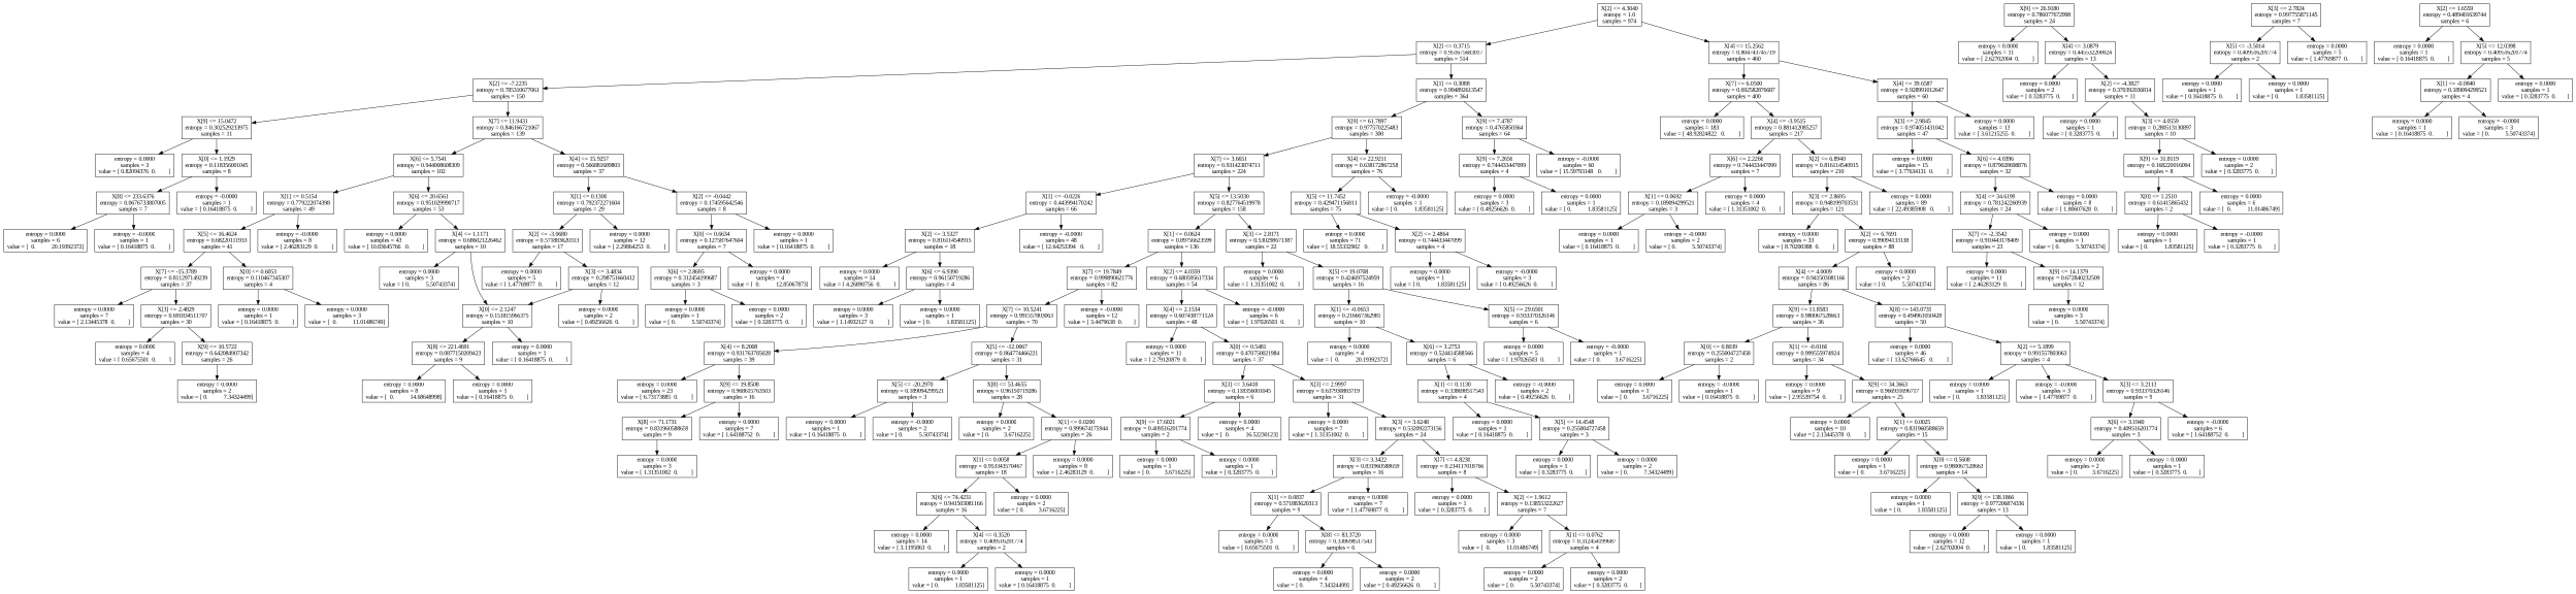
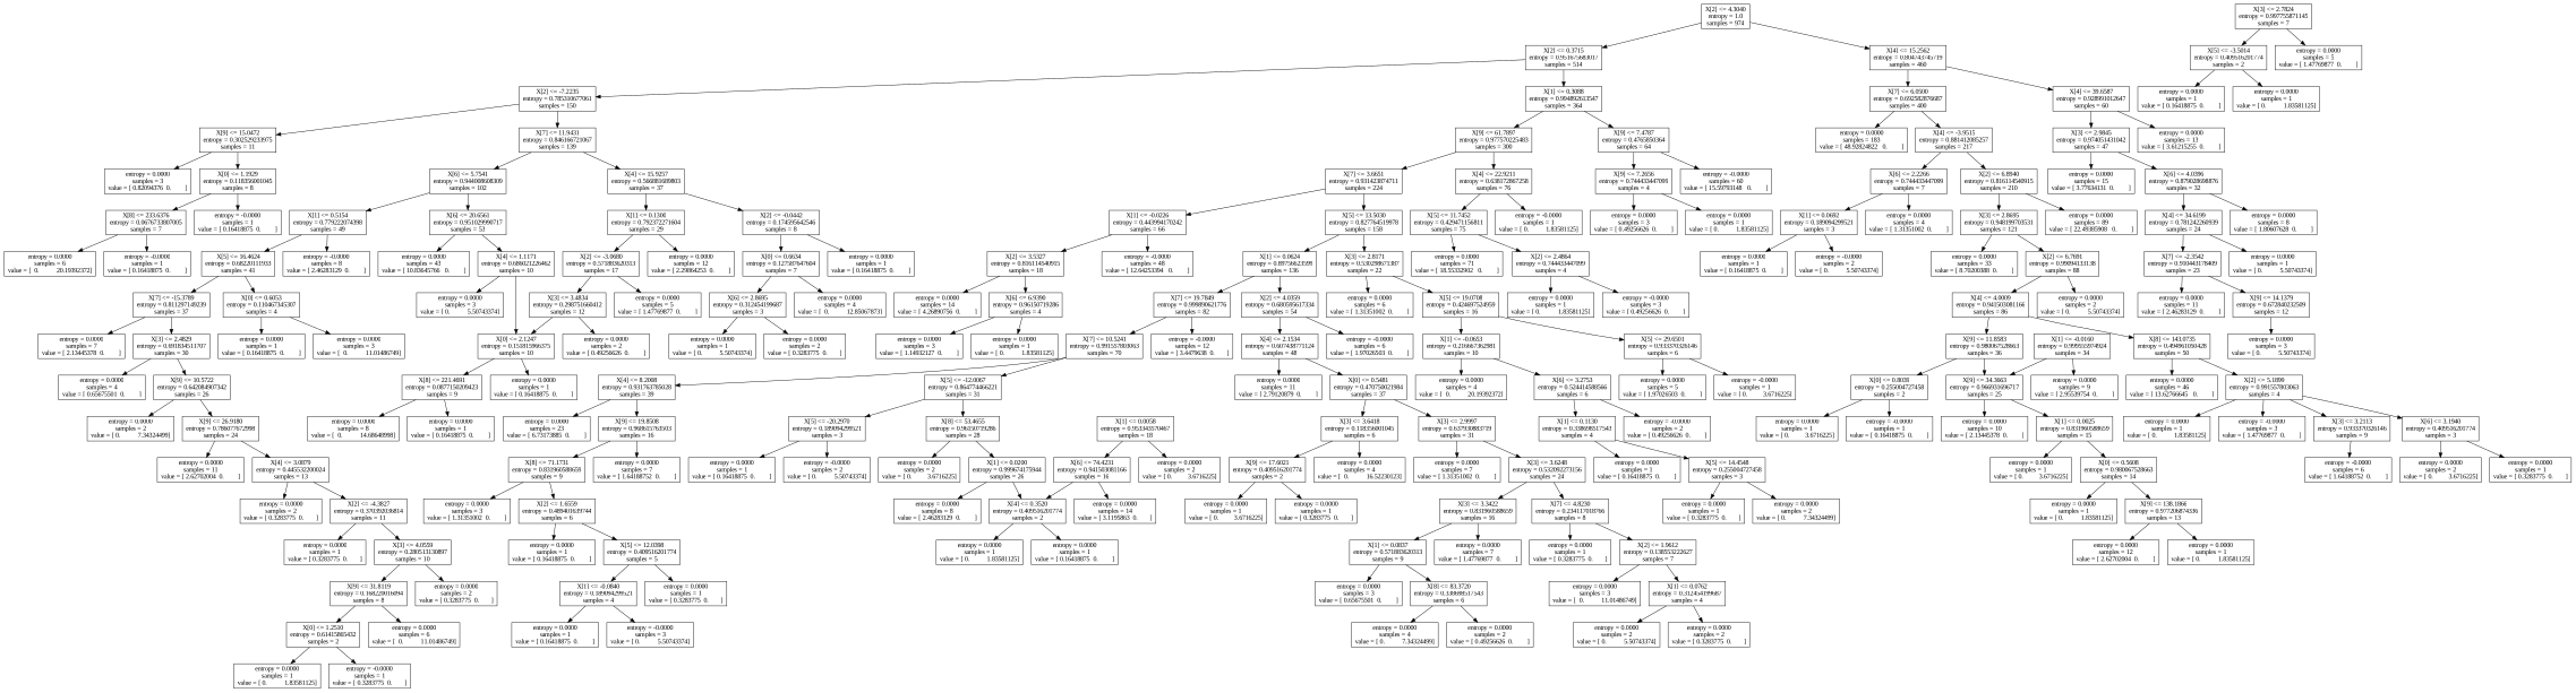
  digraph {
    fontname="Liberation Serif"
    node [fontname="Liberation Serif" shape=box]
    edge [fontname="Liberation Serif"]
    n1 [label="X[2] <= 4.3040\nentropy = 1.0\nsamples = 974"]
    n2 [label="X[2] <= 0.3715\nentropy = 0.951675683017\nsamples = 514"]
    n3 [label="X[4] <= 15.2562\nentropy = 0.804743745719\nsamples = 460"]
    n4 [label="X[2] <= -7.2235\nentropy = 0.785310677061\nsamples = 150"]
    n5 [label="X[1] <= 0.3088\nentropy = 0.994892613547\nsamples = 364"]
    n6 [label="X[7] <= 6.0500\nentropy = 0.692582876687\nsamples = 400"]
    n7 [label="X[4] <= 39.6587\nentropy = 0.928991012647\nsamples = 60"]
    n8 [label="X[9] <= 15.0472\nentropy = 0.302529233975\nsamples = 11"]
    n9 [label="X[7] <= 11.9431\nentropy = 0.846166721067\nsamples = 139"]
    n10 [label="X[9] <= 61.7897\nentropy = 0.977570225483\nsamples = 300"]
    n11 [label="X[9] <= 7.4787\nentropy = 0.4765850364\nsamples = 64"]
    n12 [label="entropy = 0.0000\nsamples = 3\nvalue = [ 0.82094376  0.        ]"]
    n13 [label="X[0] <= 1.1929\nentropy = 0.118356001045\nsamples = 8"]
    n14 [label="X[6] <= 5.7541\nentropy = 0.944008608309\nsamples = 102"]
    n15 [label="X[4] <= 15.9257\nentropy = 0.566881689803\nsamples = 37"]
    n16 [label="X[8] <= 233.6376\nentropy = 0.0676733807005\nsamples = 7"]
    n17 [label="entropy = -0.0000\nsamples = 1\nvalue = [ 0.16418875  0.        ]"]
    n18 [label="entropy = 0.0000\nsamples = 6\nvalue = [  0.          20.19392372]"]
    n19 [label="entropy = -0.0000\nsamples = 1\nvalue = [ 0.16418875  0.        ]"]
    n20 [label="X[1] <= 0.5154\nentropy = 0.779222074398\nsamples = 49"]
    n21 [label="X[6] <= 20.6561\nentropy = 0.951029990717\nsamples = 53"]
    n22 [label="X[1] <= 0.1300\nentropy = 0.792372271604\nsamples = 29"]
    n23 [label="X[2] <= -0.0442\nentropy = 0.174595642546\nsamples = 8"]
    n24 [label="X[5] <= 16.4624\nentropy = 0.68220111933\nsamples = 41"]
    n25 [label="entropy = -0.0000\nsamples = 8\nvalue = [ 2.46283129  0.        ]"]
    n26 [label="entropy = 0.0000\nsamples = 43\nvalue = [ 10.83645766   0.        ]"]
    n27 [label="X[4] <= 1.1171\nentropy = 0.686021226462\nsamples = 10"]
    n28 [label="X[7] <= -15.3789\nentropy = 0.811297149239\nsamples = 37"]
    n29 [label="X[0] <= 0.6053\nentropy = 0.110467345307\nsamples = 4"]
    n30 [label="entropy = 0.0000\nsamples = 7\nvalue = [ 2.13445378  0.        ]"]
    n31 [label="X[3] <= 2.4829\nentropy = 0.691834511707\nsamples = 30"]
    n32 [label="entropy = 0.0000\nsamples = 1\nvalue = [ 0.16418875  0.        ]"]
    n33 [label="entropy = 0.0000\nsamples = 3\nvalue = [  0.          11.01486749]"]
    n34 [label="entropy = 0.0000\nsamples = 4\nvalue = [ 0.65675501  0.        ]"]
    n35 [label="X[9] <= 10.5722\nentropy = 0.642084907342\nsamples = 26"]
    n36 [label="entropy = 0.0000\nsamples = 2\nvalue = [ 0.          7.34324499]"]
    n37 [label="X[9] <= 26.9180\nentropy = 0.786077672998\nsamples = 24"]
    n38 [label="entropy = 0.0000\nsamples = 11\nvalue = [ 2.62702004  0.        ]"]
    n39 [label="X[4] <= 3.0879\nentropy = 0.445532200024\nsamples = 13"]
    n40 [label="entropy = 0.0000\nsamples = 2\nvalue = [ 0.3283775  0.       ]"]
    n41 [label="X[2] <= -4.3827\nentropy = 0.370392036814\nsamples = 11"]
    n42 [label="entropy = 0.0000\nsamples = 1\nvalue = [ 0.3283775  0.       ]"]
    n43 [label="X[3] <= 4.0559\nentropy = 0.280513130897\nsamples = 10"]
    n44 [label="X[9] <= 31.8119\nentropy = 0.168220016094\nsamples = 8"]
    n45 [label="entropy = 0.0000\nsamples = 2\nvalue = [ 0.3283775  0.       ]"]
    n46 [label="X[0] <= 1.2510\nentropy = 0.61415865432\nsamples = 2"]
    n47 [label="entropy = 0.0000\nsamples = 6\nvalue = [  0.          11.01486749]"]
    n48 [label="entropy = 0.0000\nsamples = 1\nvalue = [ 0.          1.83581125]"]
    n49 [label="entropy = -0.0000\nsamples = 1\nvalue = [ 0.3283775  0.       ]"]
    n50 [label="entropy = 0.0000\nsamples = 3\nvalue = [ 0.          5.50743374]"]
    n51 [label="X[0] <= 2.1247\nentropy = 0.151815966375\nsamples = 10"]
    n52 [label="X[3] <= 2.7824\nentropy = 0.997755871145\nsamples = 7"]
    n53 [label="X[5] <= -3.5014\nentropy = 0.409516201774\nsamples = 2"]
    n54 [label="entropy = 0.0000\nsamples = 5\nvalue = [ 1.47769877  0.        ]"]
    n55 [label="entropy = 0.0000\nsamples = 1\nvalue = [ 0.16418875  0.        ]"]
    n56 [label="entropy = 0.0000\nsamples = 1\nvalue = [ 0.          1.83581125]"]
    n57 [label="X[2] <= -3.0680\nentropy = 0.571883620313\nsamples = 17"]
    n58 [label="entropy = 0.0000\nsamples = 12\nvalue = [ 2.29864253  0.        ]"]
    n59 [label="X[0] <= 0.6634\nentropy = 0.127587647604\nsamples = 7"]
    n60 [label="entropy = 0.0000\nsamples = 1\nvalue = [ 0.16418875  0.        ]"]
    n61 [label="entropy = 0.0000\nsamples = 5\nvalue = [ 1.47769877  0.        ]"]
    n62 [label="X[3] <= 3.4834\nentropy = 0.298751660412\nsamples = 12"]
    n63 [label="entropy = 0.0000\nsamples = 2\nvalue = [ 0.49256626  0.        ]"]
    n64 [label="X[8] <= 221.4691\nentropy = 0.0877150209423\nsamples = 9"]
    n65 [label="entropy = 0.0000\nsamples = 1\nvalue = [ 0.16418875  0.        ]"]
    n66 [label="entropy = 0.0000\nsamples = 8\nvalue = [  0.          14.68648998]"]
    n67 [label="entropy = 0.0000\nsamples = 1\nvalue = [ 0.16418875  0.        ]"]
    n68 [label="X[6] <= 2.8695\nentropy = 0.312454199687\nsamples = 3"]
    n69 [label="entropy = 0.0000\nsamples = 4\nvalue = [  0.          12.85067873]"]
    n70 [label="entropy = 0.0000\nsamples = 1\nvalue = [ 0.          5.50743374]"]
    n71 [label="entropy = 0.0000\nsamples = 2\nvalue = [ 0.3283775  0.       ]"]
    n72 [label="X[7] <= 3.6651\nentropy = 0.931423874711\nsamples = 224"]
    n73 [label="X[4] <= 22.9211\nentropy = 0.638172867258\nsamples = 76"]
    n74 [label="X[9] <= 7.2656\nentropy = 0.744433447099\nsamples = 4"]
    n75 [label="entropy = -0.0000\nsamples = 60\nvalue = [ 15.59793148   0.        ]"]
    n76 [label="X[1] <= -0.0226\nentropy = 0.443994170242\nsamples = 66"]
    n77 [label="X[5] <= 13.5030\nentropy = 0.827764519978\nsamples = 158"]
    n78 [label="X[5] <= 11.7452\nentropy = 0.429471156811\nsamples = 75"]
    n79 [label="entropy = -0.0000\nsamples = 1\nvalue = [ 0.          1.83581125]"]
    n80 [label="X[2] <= 3.5327\nentropy = 0.816114540915\nsamples = 18"]
    n81 [label="entropy = -0.0000\nsamples = 48\nvalue = [ 12.64253394   0.        ]"]
    n82 [label="X[1] <= 0.0624\nentropy = 0.89756623599\nsamples = 136"]
    n83 [label="X[3] <= 2.8171\nentropy = 0.530298671387\nsamples = 22"]
    n84 [label="entropy = 0.0000\nsamples = 14\nvalue = [ 4.26890756  0.        ]"]
    n85 [label="X[6] <= 6.9390\nentropy = 0.96150719286\nsamples = 4"]
    n86 [label="entropy = 0.0000\nsamples = 3\nvalue = [ 1.14932127  0.        ]"]
    n87 [label="entropy = 0.0000\nsamples = 1\nvalue = [ 0.          1.83581125]"]
    n88 [label="X[7] <= 19.7849\nentropy = 0.999890621776\nsamples = 82"]
    n89 [label="X[2] <= 4.0359\nentropy = 0.680595617334\nsamples = 54"]
    n90 [label="entropy = 0.0000\nsamples = 6\nvalue = [ 1.31351002  0.        ]"]
    n91 [label="X[5] <= 19.0708\nentropy = 0.424697524959\nsamples = 16"]
    n92 [label="X[7] <= 10.5241\nentropy = 0.991557803063\nsamples = 70"]
    n93 [label="entropy = -0.0000\nsamples = 12\nvalue = [ 3.4479638  0.       ]"]
    n94 [label="X[4] <= 2.1534\nentropy = 0.607438771124\nsamples = 48"]
    n95 [label="entropy = -0.0000\nsamples = 6\nvalue = [ 1.97026503  0.        ]"]
    n96 [label="X[4] <= 8.2008\nentropy = 0.931763785028\nsamples = 39"]
    n97 [label="X[5] <= -12.0067\nentropy = 0.864774466221\nsamples = 31"]
    n98 [label="entropy = 0.0000\nsamples = 23\nvalue = [ 6.73173885  0.        ]"]
    n99 [label="X[9] <= 19.8508\nentropy = 0.968615763503\nsamples = 16"]
    n100 [label="X[5] <= -20.2970\nentropy = 0.189094299521\nsamples = 3"]
    n101 [label="X[8] <= 53.4655\nentropy = 0.96150719286\nsamples = 28"]
    n102 [label="X[8] <= 71.1731\nentropy = 0.831960588659\nsamples = 9"]
    n103 [label="entropy = 0.0000\nsamples = 7\nvalue = [ 1.64188752  0.        ]"]
    n104 [label="entropy = 0.0000\nsamples = 3\nvalue = [ 1.31351002  0.        ]"]
    n105 [label="X[2] <= 1.6559\nentropy = 0.489401639744\nsamples = 6"]
    n106 [label="entropy = 0.0000\nsamples = 1\nvalue = [ 0.16418875  0.        ]"]
    n107 [label="X[5] <= 12.0398\nentropy = 0.409516201774\nsamples = 5"]
    n108 [label="X[1] <= -0.0840\nentropy = 0.189094299521\nsamples = 4"]
    n109 [label="entropy = 0.0000\nsamples = 1\nvalue = [ 0.3283775  0.       ]"]
    n110 [label="entropy = 0.0000\nsamples = 1\nvalue = [ 0.16418875  0.        ]"]
    n111 [label="entropy = -0.0000\nsamples = 3\nvalue = [ 0.          5.50743374]"]
    n112 [label="entropy = 0.0000\nsamples = 1\nvalue = [ 0.16418875  0.        ]"]
    n113 [label="entropy = -0.0000\nsamples = 2\nvalue = [ 0.          5.50743374]"]
    n114 [label="entropy = 0.0000\nsamples = 2\nvalue = [ 0.         3.6716225]"]
    n115 [label="X[1] <= 0.0200\nentropy = 0.999674175944\nsamples = 26"]
    n116 [label="X[1] <= 0.0058\nentropy = 0.953343570467\nsamples = 18"]
    n117 [label="entropy = 0.0000\nsamples = 8\nvalue = [ 2.46283129  0.        ]"]
    n118 [label="X[6] <= 74.4231\nentropy = 0.941503081166\nsamples = 16"]
    n119 [label="entropy = 0.0000\nsamples = 2\nvalue = [ 0.         3.6716225]"]
    n120 [label="entropy = 0.0000\nsamples = 14\nvalue = [ 3.1195863  0.       ]"]
    n121 [label="X[4] <= 0.3520\nentropy = 0.409516201774\nsamples = 2"]
    n122 [label="entropy = 0.0000\nsamples = 1\nvalue = [ 0.          1.83581125]"]
    n123 [label="entropy = 0.0000\nsamples = 1\nvalue = [ 0.16418875  0.        ]"]
    n124 [label="entropy = 0.0000\nsamples = 11\nvalue = [ 2.79120879  0.        ]"]
    n125 [label="X[0] <= 0.5481\nentropy = 0.470750021984\nsamples = 37"]
    n126 [label="X[3] <= 3.6418\nentropy = 0.118356001045\nsamples = 6"]
    n127 [label="X[3] <= 2.9997\nentropy = 0.637930883719\nsamples = 31"]
    n128 [label="X[9] <= 17.6021\nentropy = 0.409516201774\nsamples = 2"]
    n129 [label="entropy = 0.0000\nsamples = 4\nvalue = [  0.          16.52230123]"]
    n130 [label="entropy = 0.0000\nsamples = 7\nvalue = [ 1.31351002  0.        ]"]
    n131 [label="X[3] <= 3.6248\nentropy = 0.532092273156\nsamples = 24"]
    n132 [label="entropy = 0.0000\nsamples = 1\nvalue = [ 0.         3.6716225]"]
    n133 [label="entropy = 0.0000\nsamples = 1\nvalue = [ 0.3283775  0.       ]"]
    n134 [label="X[3] <= 3.3422\nentropy = 0.831960588659\nsamples = 16"]
    n135 [label="X[7] <= 4.8230\nentropy = 0.234117018766\nsamples = 8"]
    n136 [label="X[1] <= 0.0837\nentropy = 0.571883620313\nsamples = 9"]
    n137 [label="entropy = 0.0000\nsamples = 7\nvalue = [ 1.47769877  0.        ]"]
    n138 [label="entropy = 0.0000\nsamples = 1\nvalue = [ 0.3283775  0.       ]"]
    n139 [label="X[2] <= 1.9612\nentropy = 0.138553222627\nsamples = 7"]
    n140 [label="entropy = 0.0000\nsamples = 3\nvalue = [ 0.65675501  0.        ]"]
    n141 [label="X[8] <= 83.3720\nentropy = 0.338698517543\nsamples = 6"]
    n142 [label="entropy = 0.0000\nsamples = 4\nvalue = [ 0.          7.34324499]"]
    n143 [label="entropy = 0.0000\nsamples = 2\nvalue = [ 0.49256626  0.        ]"]
    n144 [label="entropy = 0.0000\nsamples = 3\nvalue = [  0.          11.01486749]"]
    n145 [label="X[1] <= 0.0762\nentropy = 0.312454199687\nsamples = 4"]
    n146 [label="entropy = 0.0000\nsamples = 2\nvalue = [ 0.          5.50743374]"]
    n147 [label="entropy = 0.0000\nsamples = 2\nvalue = [ 0.3283775  0.       ]"]
    n148 [label="X[1] <= -0.0653\nentropy = 0.216667362981\nsamples = 10"]
    n149 [label="X[5] <= 29.6501\nentropy = 0.933370326146\nsamples = 6"]
    n150 [label="entropy = 0.0000\nsamples = 4\nvalue = [  0.          20.19392372]"]
    n151 [label="X[6] <= 3.2753\nentropy = 0.524414588566\nsamples = 6"]
    n152 [label="entropy = 0.0000\nsamples = 5\nvalue = [ 1.97026503  0.        ]"]
    n153 [label="entropy = -0.0000\nsamples = 1\nvalue = [ 0.         3.6716225]"]
    n154 [label="X[1] <= 0.1130\nentropy = 0.338698517543\nsamples = 4"]
    n155 [label="entropy = -0.0000\nsamples = 2\nvalue = [ 0.49256626  0.        ]"]
    n156 [label="entropy = 0.0000\nsamples = 1\nvalue = [ 0.16418875  0.        ]"]
    n157 [label="X[5] <= 14.4548\nentropy = 0.255004727458\nsamples = 3"]
    n158 [label="entropy = 0.0000\nsamples = 1\nvalue = [ 0.3283775  0.       ]"]
    n159 [label="entropy = 0.0000\nsamples = 2\nvalue = [ 0.          7.34324499]"]
    n160 [label="entropy = 0.0000\nsamples = 71\nvalue = [ 18.55332902   0.        ]"]
    n161 [label="X[2] <= 2.4864\nentropy = 0.744433447099\nsamples = 4"]
    n162 [label="entropy = 0.0000\nsamples = 1\nvalue = [ 0.          1.83581125]"]
    n163 [label="entropy = -0.0000\nsamples = 3\nvalue = [ 0.49256626  0.        ]"]
    n164 [label="entropy = 0.0000\nsamples = 3\nvalue = [ 0.49256626  0.        ]"]
    n165 [label="entropy = 0.0000\nsamples = 1\nvalue = [ 0.          1.83581125]"]
    n166 [label="entropy = 0.0000\nsamples = 183\nvalue = [ 48.92824822   0.        ]"]
    n167 [label="X[4] <= -3.9515\nentropy = 0.881412085257\nsamples = 217"]
    n168 [label="X[3] <= 2.9845\nentropy = 0.974051431042\nsamples = 47"]
    n169 [label="entropy = 0.0000\nsamples = 13\nvalue = [ 3.61215255  0.        ]"]
    n170 [label="X[6] <= 2.2266\nentropy = 0.744433447099\nsamples = 7"]
    n171 [label="X[2] <= 6.8940\nentropy = 0.816114540915\nsamples = 210"]
    n172 [label="X[1] <= 0.0692\nentropy = 0.189094299521\nsamples = 3"]
    n173 [label="entropy = 0.0000\nsamples = 4\nvalue = [ 1.31351002  0.        ]"]
    n174 [label="X[3] <= 2.8695\nentropy = 0.948199703531\nsamples = 121"]
    n175 [label="entropy = 0.0000\nsamples = 89\nvalue = [ 22.49385908   0.        ]"]
    n176 [label="entropy = 0.0000\nsamples = 1\nvalue = [ 0.16418875  0.        ]"]
    n177 [label="entropy = -0.0000\nsamples = 2\nvalue = [ 0.          5.50743374]"]
    n178 [label="entropy = 0.0000\nsamples = 33\nvalue = [ 8.70200388  0.        ]"]
    n179 [label="X[2] <= 6.7691\nentropy = 0.99094133138\nsamples = 88"]
    n180 [label="X[4] <= 4.0009\nentropy = 0.941503081166\nsamples = 86"]
    n181 [label="entropy = 0.0000\nsamples = 2\nvalue = [ 0.          5.50743374]"]
    n182 [label="X[9] <= 11.8583\nentropy = 0.980067528663\nsamples = 36"]
    n183 [label="X[8] <= 143.0735\nentropy = 0.494961050428\nsamples = 50"]
    n184 [label="X[0] <= 0.8039\nentropy = 0.255004727458\nsamples = 2"]
    n185 [label="X[1] <= -0.0160\nentropy = 0.999555974924\nsamples = 34"]
    n186 [label="entropy = 0.0000\nsamples = 46\nvalue = [ 13.62766645   0.        ]"]
    n187 [label="X[2] <= 5.1899\nentropy = 0.991557803063\nsamples = 4"]
    n188 [label="entropy = 0.0000\nsamples = 1\nvalue = [ 0.         3.6716225]"]
    n189 [label="entropy = -0.0000\nsamples = 1\nvalue = [ 0.16418875  0.        ]"]
    n190 [label="entropy = 0.0000\nsamples = 9\nvalue = [ 2.95539754  0.        ]"]
    n191 [label="X[9] <= 34.3663\nentropy = 0.966931696717\nsamples = 25"]
    n192 [label="entropy = 0.0000\nsamples = 10\nvalue = [ 2.13445378  0.        ]"]
    n193 [label="X[1] <= 0.0025\nentropy = 0.831960588659\nsamples = 15"]
    n194 [label="entropy = 0.0000\nsamples = 1\nvalue = [ 0.         3.6716225]"]
    n195 [label="X[0] <= 0.5608\nentropy = 0.980067528663\nsamples = 14"]
    n196 [label="entropy = 0.0000\nsamples = 1\nvalue = [ 0.          1.83581125]"]
    n197 [label="X[9] <= 138.1866\nentropy = 0.977206874336\nsamples = 13"]
    n198 [label="entropy = 0.0000\nsamples = 12\nvalue = [ 2.62702004  0.        ]"]
    n199 [label="entropy = 0.0000\nsamples = 1\nvalue = [ 0.          1.83581125]"]
    n200 [label="entropy = 0.0000\nsamples = 1\nvalue = [ 0.          1.83581125]"]
    n201 [label="entropy = -0.0000\nsamples = 3\nvalue = [ 1.47769877  0.        ]"]
    n202 [label="X[3] <= 3.2113\nentropy = 0.933370326146\nsamples = 9"]
    n203 [label="entropy = 0.0000\nsamples = 15\nvalue = [ 3.77634131  0.        ]"]
    n204 [label="X[6] <= 4.0396\nentropy = 0.879028698876\nsamples = 32"]
    n205 [label="X[4] <= 34.6199\nentropy = 0.781242260939\nsamples = 24"]
    n206 [label="entropy = 0.0000\nsamples = 8\nvalue = [ 1.80607628  0.        ]"]
    n207 [label="X[7] <= -2.3542\nentropy = 0.910443178409\nsamples = 23"]
    n208 [label="entropy = 0.0000\nsamples = 1\nvalue = [ 0.          5.50743374]"]
    n209 [label="entropy = 0.0000\nsamples = 11\nvalue = [ 2.46283129  0.        ]"]
    n210 [label="X[9] <= 14.1379\nentropy = 0.672840232509\nsamples = 12"]
    n211 [label="entropy = 0.0000\nsamples = 3\nvalue = [ 0.          5.50743374]"]
    n212 [label="X[6] <= 3.1940\nentropy = 0.409516201774\nsamples = 3"]
    n213 [label="entropy = -0.0000\nsamples = 6\nvalue = [ 1.64188752  0.        ]"]
    n214 [label="entropy = 0.0000\nsamples = 2\nvalue = [ 0.         3.6716225]"]
    n215 [label="entropy = 0.0000\nsamples = 1\nvalue = [ 0.3283775  0.       ]"]
    n1 -> n2
    n1 -> n3
    n2 -> n4
    n2 -> n5
    n3 -> n6
    n3 -> n7
    n4 -> n8
    n4 -> n9
    n5 -> n10
    n5 -> n11
    n6 -> n166
    n6 -> n167
    n7 -> n168
    n7 -> n169
    n8 -> n12
    n8 -> n13
    n9 -> n14
    n9 -> n15
    n10 -> n72
    n10 -> n73
    n11 -> n74
    n11 -> n75
    n13 -> n16
    n13 -> n17
    n14 -> n20
    n14 -> n21
    n15 -> n22
    n15 -> n23
    n16 -> n18
    n16 -> n19
    n20 -> n24
    n20 -> n25
    n21 -> n26
    n21 -> n27
    n22 -> n57
    n22 -> n58
    n23 -> n59
    n23 -> n60
    n24 -> n28
    n24 -> n29
    n27 -> n50
    n27 -> n51
    n28 -> n30
    n28 -> n31
    n29 -> n32
    n29 -> n33
    n31 -> n34
    n31 -> n35
    n35 -> n36
+   n35 -> n37
    n37 -> n38
    n37 -> n39
    n39 -> n40
    n39 -> n41
    n41 -> n42
    n41 -> n43
    n43 -> n44
    n43 -> n45
    n44 -> n46
    n44 -> n47
    n46 -> n48
    n46 -> n49
    n51 -> n64
    n51 -> n65
    n52 -> n53
    n52 -> n54
    n53 -> n55
    n53 -> n56
    n57 -> n61
    n57 -> n62
    n59 -> n68
    n59 -> n69
    n62 -> n51
    n62 -> n63
    n64 -> n66
    n64 -> n67
    n68 -> n70
    n68 -> n71
    n72 -> n76
    n72 -> n77
    n73 -> n78
    n73 -> n79
    n74 -> n164
    n74 -> n165
    n76 -> n80
    n76 -> n81
    n77 -> n82
    n77 -> n83
    n78 -> n160
    n78 -> n161
    n80 -> n84
    n80 -> n85
    n82 -> n88
    n82 -> n89
    n83 -> n90
    n83 -> n91
    n85 -> n86
    n85 -> n87
    n88 -> n92
    n88 -> n93
    n89 -> n94
    n89 -> n95
    n91 -> n148
    n91 -> n149
    n92 -> n96
    n92 -> n97
    n94 -> n124
    n94 -> n125
    n96 -> n98
    n96 -> n99
    n97 -> n100
    n97 -> n101
    n99 -> n102
    n99 -> n103
    n100 -> n112
    n100 -> n113
    n101 -> n114
    n101 -> n115
    n102 -> n104
+   n102 -> n105
    n105 -> n106
    n105 -> n107
    n107 -> n108
    n107 -> n109
    n108 -> n110
    n108 -> n111
-   n115 -> n116
+   n115 -> n121
    n115 -> n117
    n116 -> n118
    n116 -> n119
    n118 -> n120
    n118 -> n121
    n121 -> n122
    n121 -> n123
    n125 -> n126
    n125 -> n127
    n126 -> n128
    n126 -> n129
    n127 -> n130
    n127 -> n131
    n128 -> n132
    n128 -> n133
    n131 -> n134
    n131 -> n135
    n134 -> n136
    n134 -> n137
    n135 -> n138
    n135 -> n139
    n136 -> n140
    n136 -> n141
    n139 -> n144
    n139 -> n145
    n141 -> n142
    n141 -> n143
    n145 -> n146
    n145 -> n147
    n148 -> n150
    n148 -> n151
    n149 -> n152
    n149 -> n153
    n151 -> n154
    n151 -> n155
    n154 -> n156
    n154 -> n157
    n157 -> n158
    n157 -> n159
    n161 -> n162
    n161 -> n163
    n167 -> n170
    n167 -> n171
    n168 -> n203
    n168 -> n204
    n170 -> n172
    n170 -> n173
    n171 -> n174
    n171 -> n175
    n172 -> n176
    n172 -> n177
    n174 -> n178
    n174 -> n179
    n179 -> n180
    n179 -> n181
    n180 -> n182
    n180 -> n183
    n182 -> n184
-   n182 -> n185
+   n182 -> n191
    n183 -> n186
    n183 -> n187
    n184 -> n188
    n184 -> n189
    n185 -> n190
    n185 -> n191
    n187 -> n200
    n187 -> n201
    n187 -> n202
    n191 -> n192
    n191 -> n193
    n193 -> n194
    n193 -> n195
    n195 -> n196
    n195 -> n197
    n197 -> n198
    n197 -> n199
-   n202 -> n212
+   n187 -> n212
    n202 -> n213
    n204 -> n205
    n204 -> n206
    n205 -> n207
    n205 -> n208
    n207 -> n209
    n207 -> n210
    n210 -> n211
    n212 -> n214
    n212 -> n215
  }
